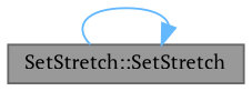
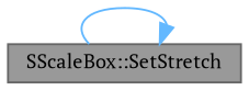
  digraph {
    rankdir=RL
    fontname="PT Serif"
-   n1 [color=gray40 fillcolor=grey60 fontcolor=black fontname="PT Serif" fontsize=10 height=0.2 label="SetStretch::SetStretch" shape=box style=filled width=0.4]
+   n1 [color=gray40 fillcolor=grey60 fontcolor=black fontname="PT Serif" fontsize=10 height=0.2 label="SScaleBox::SetStretch" shape=box style=filled width=0.4]
    n1 -> n1 [color=steelblue1 dir=back fontname="PT Serif" fontsize=10 labelfontname=Helvetica labelfontsize=10 style=solid]
  }
